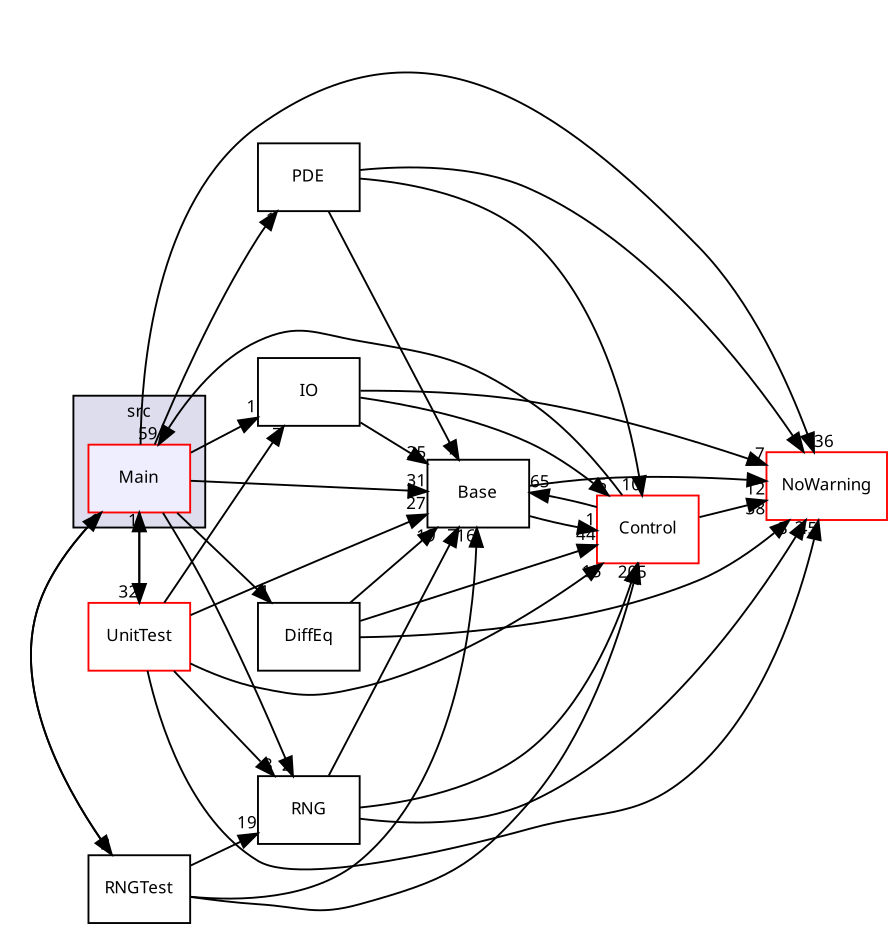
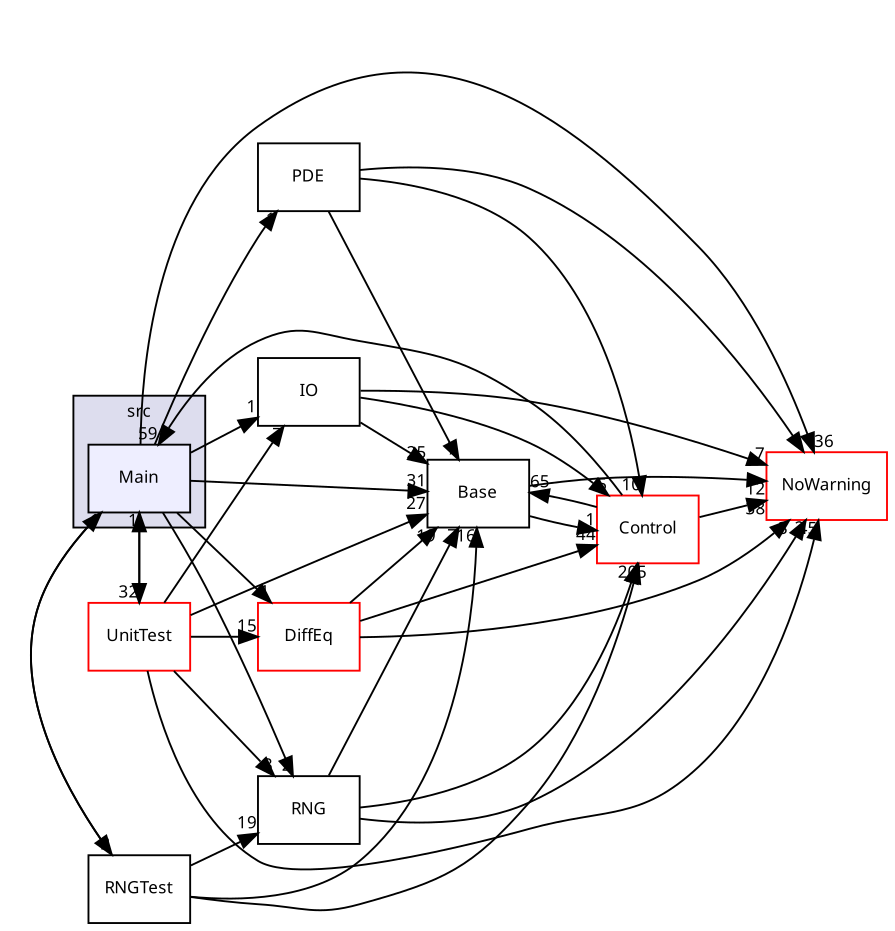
  digraph {
    compound=true
    rankdir=LR
    node [fontname="sans-serif" fontsize=9 shape=box]
    edge [headlabel=1 labeldistance=1.5 labelfontname="sans-serif" labelfontsize=9]
-   n1 [fillcolor="#eeeeff" label=Main pencolor=black style=filled color=red]
+   n1 [fillcolor="#eeeeff" label=Main pencolor=black style=filled]
    n2 [label=RNGTest]
    n3 [label=IO]
    n4 [color=red label=UnitTest]
-   n5 [label=DiffEq]
+   n5 [label=DiffEq color=red]
    n6 [label=RNG]
    n7 [color=red label=NoWarning]
    n8 [label=Base]
    n9 [label=PDE]
    n10 [color=red label=Control]
    subgraph cluster_1 {
      bgcolor="#ddddee"
      fontname="sans-serif"
      fontsize=9
      label=src
      pencolor=black
      n1
    }
    n1 -> n2 [headlabel=2]
    n1 -> n3
    n1 -> n4 [headlabel=32]
    n1 -> n5
    n1 -> n6 [headlabel=2]
    n1 -> n7 [headlabel=36]
    n1 -> n8 [headlabel=31]
    n1 -> n9
    n2 -> n1
    n2 -> n6 [headlabel=19]
    n2 -> n8 [headlabel=16]
    n2 -> n10 [headlabel=20]
    n3 -> n7 [headlabel=7]
    n3 -> n8 [headlabel=25]
    n3 -> n10 [headlabel=5]
    n4 -> n1
    n4 -> n3 [headlabel=7]
    n4 -> n6 [headlabel=3]
    n4 -> n7 [headlabel=45]
    n4 -> n8 [headlabel=27]
-   n4 -> n10 [headlabel=15]
+   n4 -> n5 [headlabel=15]
    n5 -> n7 [headlabel=3]
    n5 -> n8 [headlabel=19]
    n5 -> n10 [headlabel=44]
    n6 -> n7 [headlabel=2]
    n6 -> n8 [headlabel=7]
    n6 -> n10 [headlabel=5]
    n8 -> n7 [headlabel=12]
    n8 -> n10
    n9 -> n7
    n9 -> n8 [headlabel=7]
    n9 -> n10 [headlabel=10]
    n10 -> n1 [headlabel=59]
    n10 -> n7 [headlabel=38]
    n10 -> n8 [headlabel=65]
  }
